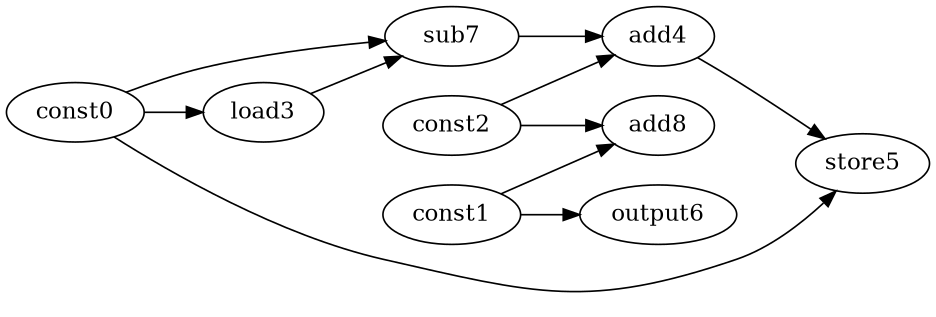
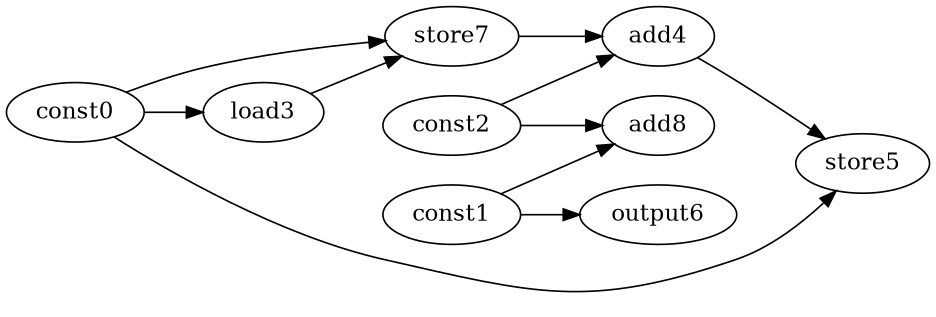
  digraph {
    rankdir=LR
    node [opcode=const]
    edge [operand=0]
    load3 [opcode=load]
    const0
    store5 [opcode=store]
-   sub7 [opcode=sub]
+   sub7 [opcode=sub label=store7]
    add4 [opcode=add]
    output6 [opcode=output]
    const1
    add8 [opcode=add]
    const2
    load3 -> sub7 [operand=1]
    const0 -> load3
    const0 -> store5
    const0 -> sub7
    sub7 -> add4
    add4 -> store5 [operand=1]
    const1 -> output6
    const1 -> add8
    const2 -> add4 [operand=1]
    const2 -> add8 [operand=1]
  }
